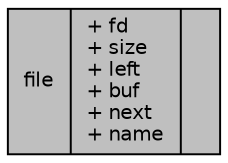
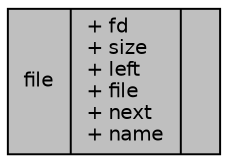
  digraph {
    rankdir=LR
-   n1 [color=black fillcolor=grey75 fontcolor=black fontname=Helvetica fontsize=10 height=0.2 label="{file\n|+ fd\l+ size\l+ left\l+ buf\l+ next\l+ name\l|}" shape=record style=filled width=0.4]
+   n1 [color=black fillcolor=grey75 fontcolor=black fontname=Helvetica fontsize=10 height=0.2 label="{file\n|+ fd\l+ size\l+ left\l+ file\l+ next\l+ name\l|}" shape=record style=filled width=0.4]
  }
